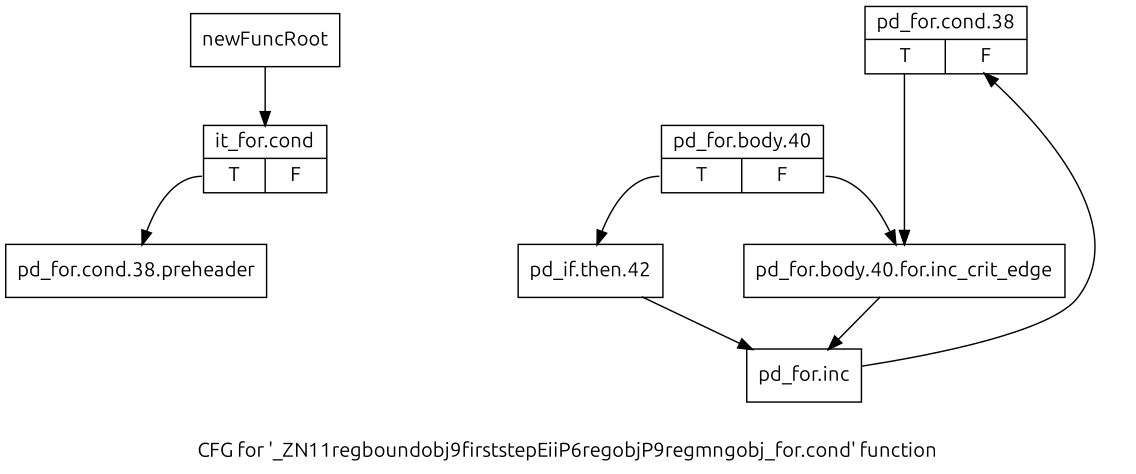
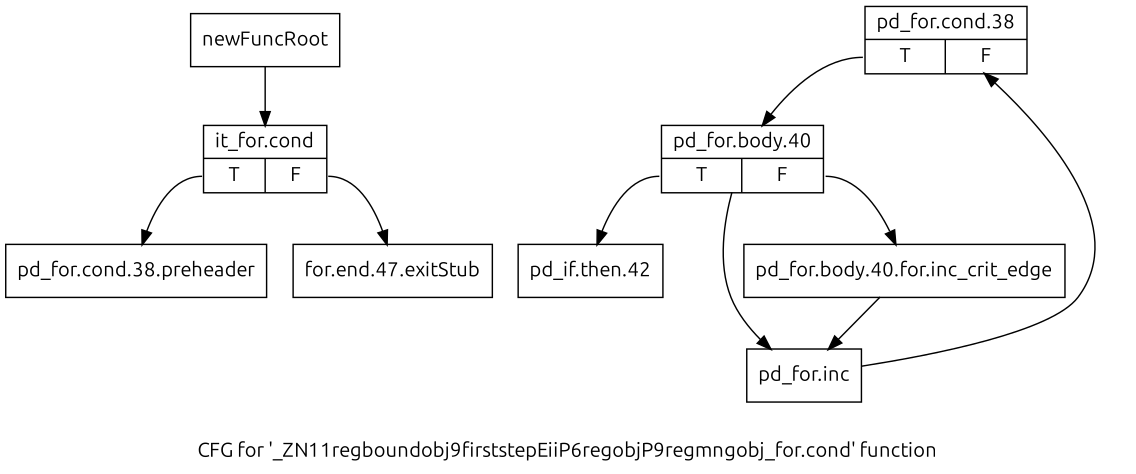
  digraph {
    fontname=Ubuntu
    label="CFG for '_ZN11regboundobj9firststepEiiP6regobjP9regmngobj_for.cond' function"
    node [fontname=Ubuntu shape=record]
    edge [fontname=Ubuntu]
    n1 [label="{newFuncRoot}"]
    n2 [label="{it_for.cond|{<s0>T|<s1>F}}"]
+   n3 [label="{for.end.47.exitStub}"]
    n4 [label="{pd_for.cond.38.preheader}"]
    n5 [label="{pd_for.cond.38|{<s0>T|<s1>F}}"]
    n6 [label="{pd_for.body.40|{<s0>T|<s1>F}}"]
    n7 [label="{pd_if.then.42}"]
    n8 [label="{pd_for.body.40.for.inc_crit_edge}"]
    n9 [label="{pd_for.inc}"]
    n1 -> n2
+   n2 -> n3 [tailport=s1]
    n2 -> n4 [tailport=s0]
-   n5 -> n8 [tailport=s0]
+   n5 -> n6 [tailport=s0]
    n6 -> n7 [tailport=s0]
    n6 -> n8 [tailport=s1]
-   n7 -> n9
+   n6 -> n9
    n8 -> n9
    n9 -> n5
  }
